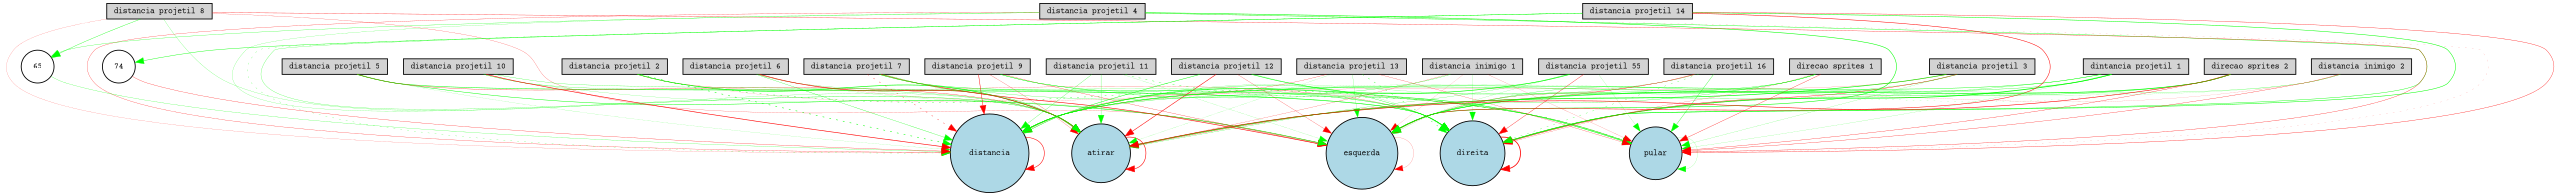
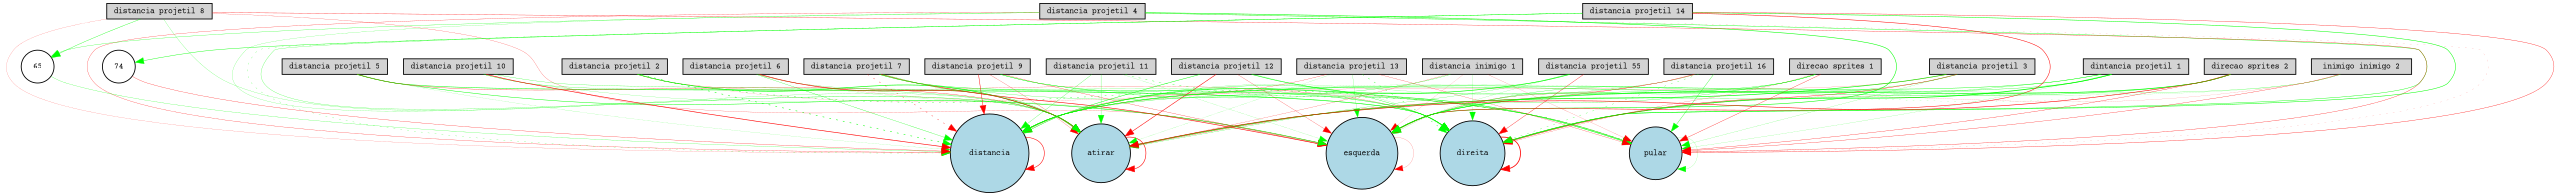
  digraph {
    fontname="Courier Prime"
    node [fillcolor=lightgray fontname="Courier Prime" fontsize=9 shape=box style=filled]
    edge [color=green fontname="Courier Prime" style=solid]
    "dintancia projetil 1" [height=0.2 width=0.2]
    esquerda [fillcolor=lightblue height=0.2 shape=circle width=0.2]
    direita [fillcolor=lightblue height=0.2 shape=circle width=0.2]
    pular [fillcolor=lightblue height=0.2 shape=circle width=0.2]
    atirar [fillcolor=lightblue height=0.2 shape=circle width=0.2]
    n6 [fillcolor=lightblue height=0.2 label=distancia shape=circle width=0.2]
    "distancia projetil 2" [height=0.2 width=0.2]
    "distancia projetil 3" [height=0.2 width=0.2]
    "distancia projetil 4" [height=0.2 width=0.2]
    n10 [fillcolor=white height=0.2 label=65 shape=circle width=0.2]
    "distancia projetil 5" [height=0.2 width=0.2]
    "distancia projetil 6" [height=0.2 width=0.2]
    "distancia projetil 7" [height=0.2 width=0.2]
    "distancia projetil 8" [height=0.2 width=0.2]
    "distancia projetil 9" [height=0.2 width=0.2]
    "distancia projetil 10" [height=0.2 width=0.2]
    "distancia projetil 11" [height=0.2 width=0.2]
    "distancia projetil 12" [height=0.2 width=0.2]
    "distancia projetil 13" [height=0.2 width=0.2]
    "distancia projetil 14" [height=0.2 width=0.2]
    74 [fillcolor=white height=0.2 shape=circle width=0.2]
    n22 [height=0.2 label="distancia projetil 55" width=0.2]
    "distancia projetil 16" [height=0.2 width=0.2]
    "distancia inimigo 1" [height=0.2 width=0.2]
-   "distancia inimigo 2" [height=0.2 width=0.2]
+   "distancia inimigo 2" [height=0.2 width=0.2 label="inimigo inimigo 2"]
    "direcao sprites 1" [height=0.2 width=0.2]
    "direcao sprites 2" [height=0.2 width=0.2]
    "dintancia projetil 1" -> esquerda [penwidth=0.348507899295]
    "dintancia projetil 1" -> direita [penwidth=0.923386913367]
    "dintancia projetil 1" -> pular [penwidth=0.13358678358]
    "dintancia projetil 1" -> atirar [penwidth=0.252793097199]
    "dintancia projetil 1" -> n6 [penwidth=0.459092920372]
    esquerda -> esquerda [color=red penwidth=0.160240624638]
    direita -> direita [color=red penwidth=0.926834409846]
    pular -> pular [penwidth=0.14094763138]
    atirar -> atirar [color=red penwidth=0.657612796777]
    n6 -> n6 [color=red penwidth=0.611502700087]
    "distancia projetil 2" -> esquerda [color=red penwidth=0.102768171216]
    "distancia projetil 2" -> direita [color=red penwidth=0.207093381761]
    "distancia projetil 2" -> pular [penwidth=0.427307715709 style=dotted]
    "distancia projetil 2" -> atirar [penwidth=0.7424232163]
    "distancia projetil 2" -> n6 [penwidth=0.624007984331 style=dotted]
    "distancia projetil 3" -> esquerda [penwidth=0.312551287375]
    "distancia projetil 3" -> direita [color=red penwidth=0.431661362667]
    "distancia projetil 3" -> pular [penwidth=0.16314234485]
    "distancia projetil 3" -> atirar [penwidth=0.791029361139]
    "distancia projetil 3" -> n6 [color=red penwidth=0.150907892489]
    "distancia projetil 4" -> esquerda [penwidth=0.622015508378]
    "distancia projetil 4" -> direita [penwidth=0.458873447282]
    "distancia projetil 4" -> pular [color=red penwidth=0.106973873012 style=dotted]
    "distancia projetil 4" -> atirar [penwidth=0.186152896964]
    "distancia projetil 4" -> n6 [color=red penwidth=0.275454330202]
    "distancia projetil 4" -> n10 [penwidth=0.29628498007]
    n10 -> n6 [penwidth=0.247980680906]
    "distancia projetil 5" -> esquerda [penwidth=0.527248823825]
    "distancia projetil 5" -> direita [penwidth=0.569451525857]
    "distancia projetil 5" -> atirar [color=red penwidth=0.324763764167]
    "distancia projetil 5" -> n6 [penwidth=0.105791939612]
    "distancia projetil 6" -> esquerda [penwidth=0.115317678275]
    "distancia projetil 6" -> direita [penwidth=0.205582025462]
    "distancia projetil 6" -> pular [color=red penwidth=0.130990385932]
    "distancia projetil 6" -> atirar [color=red penwidth=0.662395436549]
    "distancia projetil 6" -> n6 [penwidth=0.324440459572]
    "distancia projetil 7" -> esquerda [color=red penwidth=0.670451311519]
    "distancia projetil 7" -> direita [penwidth=0.448467271876]
    "distancia projetil 7" -> pular [penwidth=0.260943710974]
    "distancia projetil 7" -> atirar [penwidth=0.324412043505]
    "distancia projetil 7" -> n6 [color=red penwidth=0.367937393778 style=dotted]
    "distancia projetil 8" -> esquerda [color=red penwidth=0.212115875565]
    "distancia projetil 8" -> pular [color=red penwidth=0.343886391844]
    "distancia projetil 8" -> atirar [penwidth=0.199097295089]
    "distancia projetil 8" -> n6 [color=red penwidth=0.141127708285]
    "distancia projetil 8" -> n10 [penwidth=0.378860088938]
    "distancia projetil 9" -> esquerda [color=red penwidth=0.282062083576]
    "distancia projetil 9" -> direita [penwidth=0.33059869363]
    "distancia projetil 9" -> pular [penwidth=0.356264255929]
    "distancia projetil 9" -> atirar [color=red penwidth=0.227449091713]
    "distancia projetil 9" -> n6 [color=red penwidth=0.510219701457]
    "distancia projetil 10" -> esquerda [penwidth=0.173020070208]
    "distancia projetil 10" -> direita [penwidth=0.273302999005]
    "distancia projetil 10" -> atirar [penwidth=0.281130077268]
    "distancia projetil 10" -> n6 [color=red penwidth=0.691497727259]
    "distancia projetil 11" -> esquerda [penwidth=0.128230157352]
    "distancia projetil 11" -> direita [penwidth=0.110147062077 style=dotted]
    "distancia projetil 11" -> pular [penwidth=0.34850282877 style=dotted]
    "distancia projetil 11" -> atirar [penwidth=0.258832247311]
    "distancia projetil 11" -> n6 [penwidth=0.262358875128]
    "distancia projetil 12" -> esquerda [color=red penwidth=0.233299421072]
    "distancia projetil 12" -> direita [penwidth=0.101400421358]
    "distancia projetil 12" -> pular [penwidth=0.658713319181]
    "distancia projetil 12" -> atirar [color=red penwidth=0.616572088122]
    "distancia projetil 12" -> n6 [penwidth=0.516079398608]
    "distancia projetil 13" -> esquerda [penwidth=0.192095097341]
    "distancia projetil 13" -> direita [penwidth=0.410069734365 style=dotted]
    "distancia projetil 13" -> pular [color=red penwidth=0.241652612241]
    "distancia projetil 13" -> atirar [penwidth=0.104422685122]
    "distancia projetil 13" -> n6 [color=red penwidth=0.251386021423]
    "distancia projetil 14" -> esquerda [color=red penwidth=0.575792919578]
    "distancia projetil 14" -> direita [penwidth=0.571937677565]
    "distancia projetil 14" -> pular [color=red penwidth=0.372054181757]
    "distancia projetil 14" -> atirar [penwidth=0.257473339067]
    "distancia projetil 14" -> n6 [penwidth=0.230687623748 style=dotted]
    "distancia projetil 14" -> 74 [penwidth=0.45482088981]
    74 -> n6 [color=red penwidth=0.297731682981]
    n22 -> esquerda [penwidth=0.143415875725]
    n22 -> direita [color=red penwidth=0.379635477357]
-   n22 -> pular [penwidth=0.137371271012]
    n22 -> atirar [penwidth=0.238619403471]
    n22 -> n6 [penwidth=0.73187052824]
    "distancia projetil 16" -> esquerda [color=red penwidth=0.21160812294]
    "distancia projetil 16" -> direita [penwidth=0.310313905856 style=dotted]
    "distancia projetil 16" -> pular [penwidth=0.35785912303]
    "distancia projetil 16" -> atirar [color=red penwidth=0.350502388634]
    "distancia projetil 16" -> n6 [penwidth=0.171443606536]
    "distancia inimigo 1" -> esquerda [color=red penwidth=0.107041563962]
    "distancia inimigo 1" -> direita [penwidth=0.144666588644]
    "distancia inimigo 1" -> pular [color=red penwidth=0.148404786229]
    "distancia inimigo 1" -> atirar [color=red penwidth=0.206999638307]
    "distancia inimigo 1" -> n6 [penwidth=0.296477556808]
    "distancia inimigo 2" -> esquerda [penwidth=0.232113569315]
    "distancia inimigo 2" -> direita [color=red penwidth=0.104686354269]
    "distancia inimigo 2" -> pular [color=red penwidth=0.315319411173]
    "distancia inimigo 2" -> n6 [penwidth=0.104056338455]
    "direcao sprites 1" -> esquerda [penwidth=0.313282908891]
    "direcao sprites 1" -> direita [color=red penwidth=0.172424674578]
    "direcao sprites 1" -> pular [color=red penwidth=0.345729658014]
    "direcao sprites 1" -> atirar [penwidth=0.290129010516]
    "direcao sprites 1" -> n6 [penwidth=0.334680393121]
    "direcao sprites 2" -> esquerda [penwidth=0.750951399921]
    "direcao sprites 2" -> direita [penwidth=0.116953146397 style=dotted]
    "direcao sprites 2" -> pular [color=red penwidth=0.327617677799]
    "direcao sprites 2" -> atirar [color=red penwidth=0.636819190369]
    "direcao sprites 2" -> n6 [penwidth=0.401192808575]
  }
